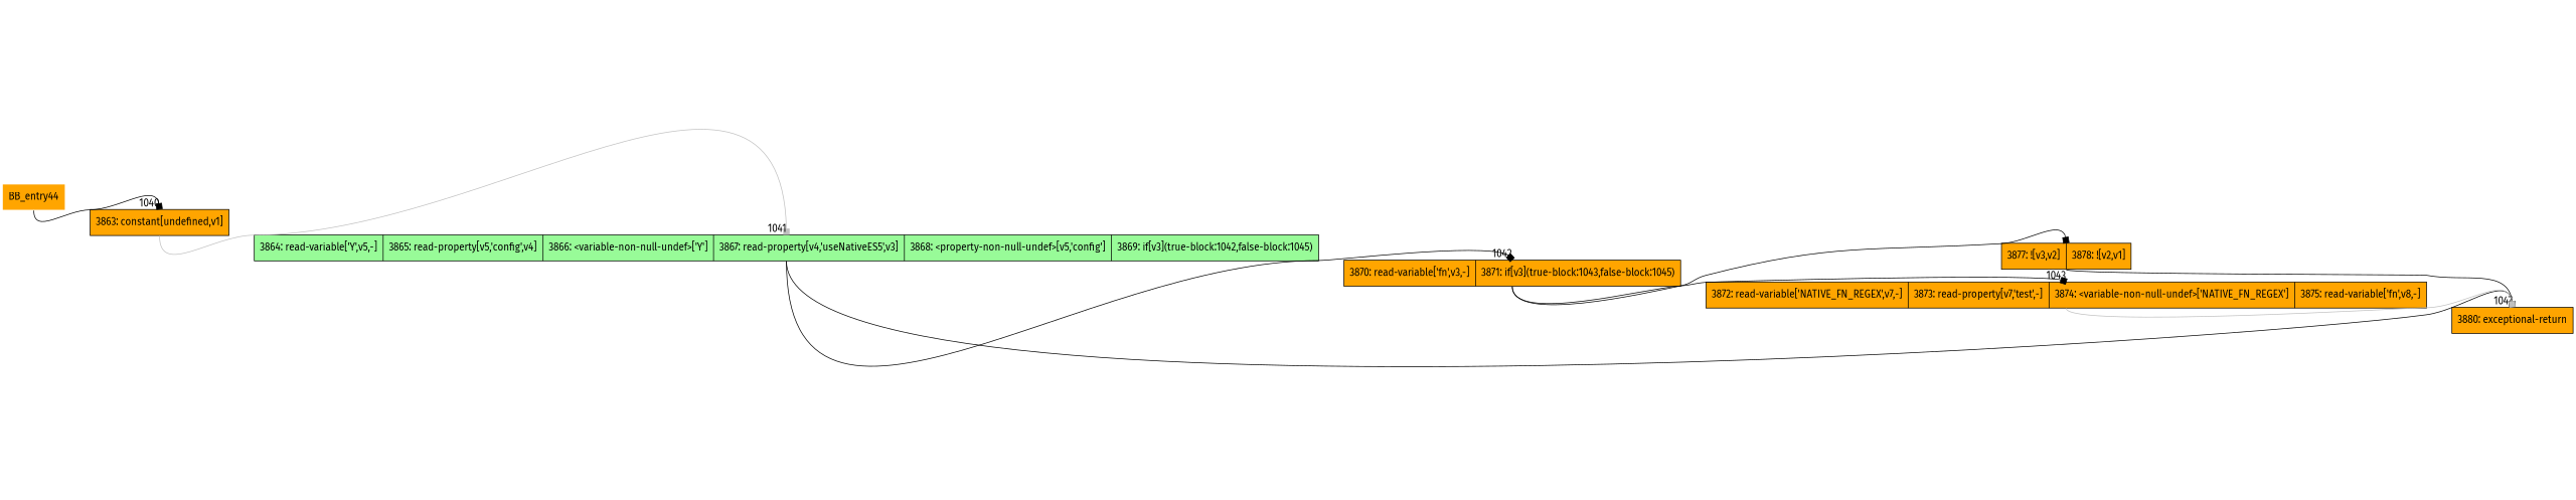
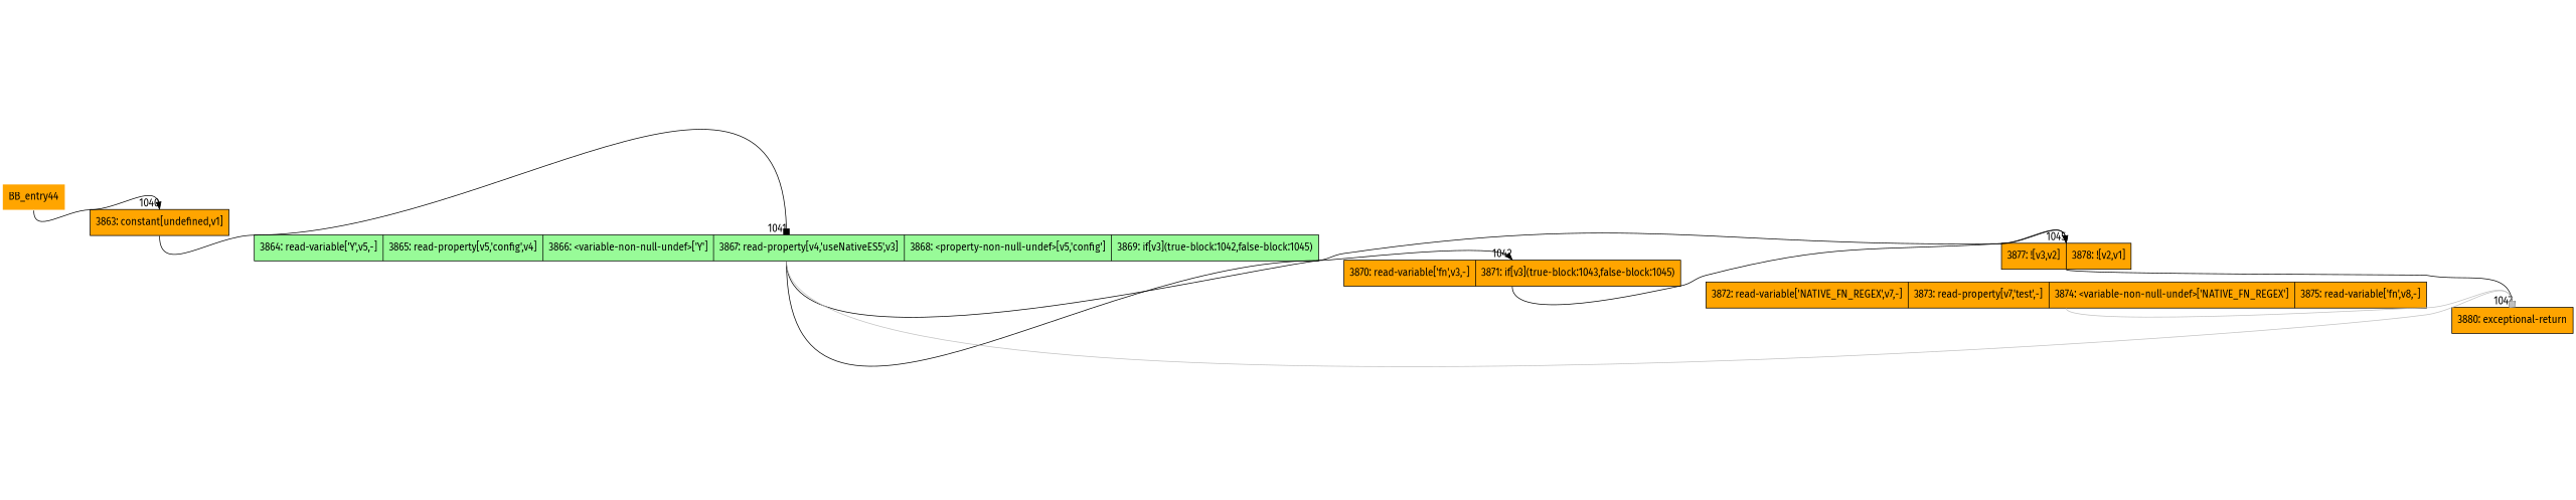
  digraph {
    fontname="Fira Sans"
    rankdir=LR
    node [fillcolor=orange fontname="Fira Sans" shape=record style=filled]
    edge [arrowhead=box fontname="Fira Sans" headport=n tailport=s]
    BB_entry44 [shape=none]
    n2 [label="{3863: constant[undefined,v1]}"]
    n3 [fillcolor=palegreen label="{3864: read-variable['Y',v5,-]|3865: read-property[v5,'config',v4]|3866: \<variable-non-null-undef\>['Y']|3867: read-property[v4,'useNativeES5',v3]|3868: \<property-non-null-undef\>[v5,'config']|3869: if[v3](true-block:1042,false-block:1045)}"]
    n4 [label="{3877: ![v3,v2]|3878: ![v2,v1]}"]
    n5 [label="{3870: read-variable['fn',v3,-]|3871: if[v3](true-block:1043,false-block:1045)}"]
    n6 [label="{3880: exceptional-return}"]
    n7 [label="{3872: read-variable['NATIVE_FN_REGEX',v7,-]|3873: read-property[v7,'test',-]|3874: \<variable-non-null-undef\>['NATIVE_FN_REGEX']|3875: read-variable['fn',v8,-]}"]
-   BB_entry44 -> n2 [headlabel="    1040"]
-   n2 -> n3 [headlabel="      1041" color=gray]
-   n3 -> n5 [headlabel="      1042"]
-   n3 -> n6 [color=black headlabel="      1047"]
+   BB_entry44 -> n2 [arrowhead=normal headlabel="    1040"]
+   n2 -> n3 [headlabel="      1041"]
+   n3 -> n4 [arrowhead=normal headlabel="      1045"]
+   n3 -> n5 [arrowhead=normal headlabel="      1042"]
+   n3 -> n6 [color=gray headlabel="      1047"]
    n4 -> n6 [color=black]
-   n5 -> n4
-   n5 -> n7 [headlabel="      1043"]
+   n5 -> n4 [arrowhead=normal]
    n7 -> n6 [color=gray]
  }
